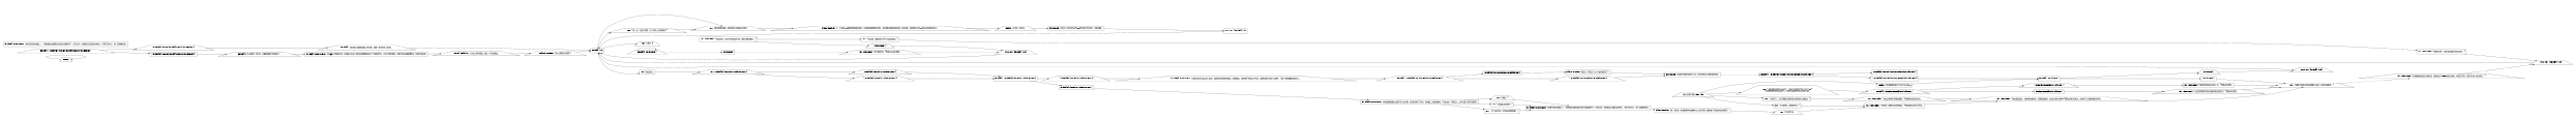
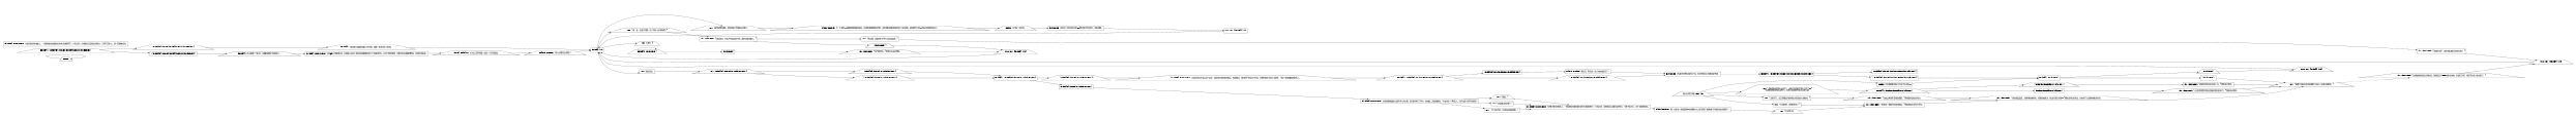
  digraph {
    fontname="DejaVu Sans Mono"
    rankdir=LR
    node [fontname="DejaVu Sans Mono" shape=trapezium]
    edge [fontname="DejaVu Sans Mono"]
    n1 [label=START]
    n2 [label="Barbell: Variable[\"doomed.barbell_main_hub_reached\"]"]
    n3 [label="Variable[\"doomed.barbell_main_hub_reached\"]"]
    n4 [label="!(Variable[\"doomed.barbell_main_hub_reached\"])" shape=box]
    n5 [label="Logic: 也许砸破那扇后门不是个好主意……" shape=box]
    n6 [label="Barbell: IsKimHere()" shape=box]
    n7 [label="IsKimHere()"]
    n8 [label="!(IsKimHere())" shape=box]
    n9 [label="You: 什么也不说。"]
    n10 [label="Kim Kitsuragi: “举重也一直都不是我的最爱。”警督显然是在*应付*你。" shape=box]
    n11 [label="Kim Kitsuragi: “我的意思是说，在警局的健身房。我更喜欢跑步，能让你清空大脑……”警督走到杠铃旁边，给你留了点安静恢复的空间。"]
    n12 [label="Barbell: IsKimHere()"]
    n13 [label="IsKimHere()" shape=box]
    n14 [label="Kim Kitsuragi: “技巧很不错。”警督点头表示赞同。"]
    n15 [label="Jump to: [barbell hub]"]
    n16 [label="!(IsKimHere())"]
    n17 [label="barbell hub" shape=box]
    n18 [label="You: “是哪个混账玩意把夹圈卸下来的？这绝对是重罪。”"]
    n19 [label="Kim Kitsuragi: “如果健身房还在运营的话，那就违反了EPIS的安全条例。但是它没有。应该不会有人来这里了。”"]
    n20 [label="Jump to: [barbell hub]"]
    n21 [label="Jump to: [barbell hub]"]
    n22 [label="You: 这种熟悉的感觉，难道我是个举重运动员吗？"]
    n23 [label="You: [离开。]"]
    n24 [label="You: “看，金，这是个陷阱。这个杠铃上没有夹圈！”"]
    n25 [label="You: 举起杠铃。" shape=box]
    n26 [label="能让你清空大脑 with kim"]
    n27 [label="You: “去你的吧，该死的杠铃！”" shape=box]
    n28 [label="You: “无所谓了，反正举重是为那些智力受损的人准备的。”" shape=box]
    n29 [label="You: “看来我的体型有点走样了。或者只是我的手掌心太滑了……”\n“看来我的体型有点走样了。或者只是这副手套太垃圾了……”"]
    n30 [label="Kim Kitsuragi: “这也从来都不是我的最爱。”警督显然是在应付你。"]
    n31 [label="Barbell: CheckEquippedGroup(\"gloves\")"]
    n32 [label="Kim Kitsuragi: “戴着手套肯定会容易一点，”警督表示赞同。" shape=box]
    n33 [label="Inland Empire: 不，不是的……是橡胶那陈腐的味道，运动鞋嘎吱嘎吱的声响，是你青肿的膝盖抵在垫子上的感觉。还有那声口哨……然后这种感觉消失了。"]
    n34 [label="Logic: 这只是一段记忆。"]
    n35 [label="Barbell: 地上躺着一只杠铃。夹圈的颜色已经脱落了。"]
    n36 [label="Physical Instrument: 这是60公斤重的杠铃。你的肱三头肌一看到这些重量就发出了不满的声音。让这个世界看看，它要对付的是哪种野兽。把杠铃举起来。" shape=box]
    n37 [label="Visual Calculus: 杠铃上没有夹圈。这是一个安全隐患。"]
    n38 [label="Physical Instrument: 你奇迹般地激发出超乎常人的力量，把杠铃举到了空中。你的肱二头肌在颤抖，不过你是一个野蛮人。这不过是小孩子的游戏！" shape=box]
    n39 [label="You: “哦耶。”"]
    n40 [label="You: “我是真正的冠军！”" shape=box]
    n41 [label="You: （什么也不说，沉浸在这种感觉里。）" shape=box]
    n42 [label="Physical Instrument: 你把杠铃扔在地板上，一股温热的成就感从你的头顶倾泄而下。片刻之间，你感觉自己是那么的强大，只要下定决心，就一定能够成功。" shape=box]
    n43 [label="Barbell: Variable[\"doomed.bookstore_backdoor_forced\"]" shape=box]
    n44 [label="Variable[\"doomed.bookstore_backdoor_forced\"]" shape=box]
    n45 [label="!(Variable[\"doomed.bookstore_backdoor_forced\"])" shape=box]
    n46 [label="You: “其实呢，我真的不在乎什么安全隐患。”" shape=box]
    n47 [label="Kim Kitsuragi: “谁都不在乎，直到他们被压在杠铃底下。”" shape=box]
    n48 [label="Inland Empire: 喂，你还在一栋鬼屋里……如果被什么人听见呢？如果他们不知道你在这里呢？！" shape=box]
    n49 [label="Jump to: [barbell hub]" shape=box]
    n50 [label="Physical Instrument: 你把杠铃扔在地板上，一股温热的成就感从你的头顶倾泄而下。片刻之间，你感觉自己是那么的强大，只要下定决心，就一定能够成功。" shape=box]
    n51 [label="Inland Empire: 为什么感觉这么熟悉？"]
    n52 [label="Kim Kitsuragi: “合适的举重手套肯定能提供更好的抓力，”警督表示赞同。"]
    n53 [label="Endurance: 来自另一种生活的记忆——那时的你年轻有为，苗条健康。" shape=box]
    n54 [label="Barbell: 杠铃耐心地躺在地板上等待着，就像一条等待主人的狗。"]
    n55 [label="Barbell: Variable[\"doomed.gym_doing_reps\"]" shape=box]
    n56 [label="Variable[\"doomed.gym_doing_reps\"]" shape=box]
    n57 [label="!(Variable[\"doomed.gym_doing_reps\"])"]
    n58 [label="Physical Instrument: 你设法把它从地上提了起来，但是杠铃感觉有些摇晃，很是危险，你的双手开始出汗打滑。结果你根本不是什么野兽，只是个体型糟糕的老男人。"]
    n59 [label="Barbell: Variable[\"tc.doomed_commercial_area\"]"]
    n60 [label="Variable[\"tc.doomed_commercial_area\"]" shape=box]
    n61 [label="!(Variable[\"tc.doomed_commercial_area\"])"]
    n62 [label="Inland Empire: 看见没，看见没！这个地方被诅咒了！" shape=box]
    n63 [label="Endurance: 就连你的身体也辜负了你。你没伤到自己简直就是奇迹。" shape=box]
    n64 [label="Kim Kitsuragi: “你说得对，杠铃片可能会掉下来。最好还是别碰了。”" shape=box]
    n65 [label="CheckEquippedGroup(\"gloves\")" shape=box]
    n66 [label="!(CheckEquippedGroup(\"gloves\"))"]
    n67 [label="You: Variable[\"doomed.gym_doing_reps\"]"]
    n68 [label="Variable[\"doomed.gym_doing_reps\"]"]
    n69 [label="!(Variable[\"doomed.gym_doing_reps\"])"]
    n1 -> n1
    n2 -> n3
    n2 -> n4
    n3 -> n54
    n4 -> n35
    n5 -> n6
    n6 -> n7
    n6 -> n8
    n7 -> n21
    n8 -> n18
    n9 -> n10
    n10 -> n11
    n11 -> n18
    n12 -> n12
    n12 -> n13
    n13 -> n14
    n14 -> n15
    n15 -> n17
    n16 -> n15
    n17 -> n22
    n17 -> n23
    n17 -> n24
    n17 -> n25
    n18 -> n19
    n19 -> n20
    n20 -> n17
    n21 -> n17
    n22 -> n33
-   n24 -> n22
+   n24 -> n64
    n25 -> n67
    n26 -> n5
    n26 -> n27
    n26 -> n28
    n26 -> n29
    n27 -> n10
    n28 -> n30
    n29 -> n31
    n30 -> n11
    n31 -> n65
    n31 -> n66
    n32 -> n18
    n33 -> n34
    n34 -> n53
    n35 -> n36
    n36 -> n37
    n37 -> n51
    n38 -> n39
    n38 -> n40
    n38 -> n41
    n39 -> n42
    n40 -> n42
    n41 -> n42
    n42 -> n48
    n43 -> n44
    n43 -> n45
    n45 -> n6
    n46 -> n47
    n47 -> n20
    n48 -> n9
    n49 -> n17
    n51 -> n17
    n52 -> n18
    n53 -> n49
    n54 -> n17
    n55 -> n56
    n55 -> n57
    n56 -> n38
    n57 -> n58
    n58 -> n59
    n59 -> n60
    n59 -> n61
    n60 -> n62
    n61 -> n63
    n62 -> n63
    n63 -> n43
    n64 -> n16
    n64 -> n46
    n65 -> n52
    n66 -> n32
    n67 -> n68
    n67 -> n69
    n68 -> n55
    n69 -> n55
  }
